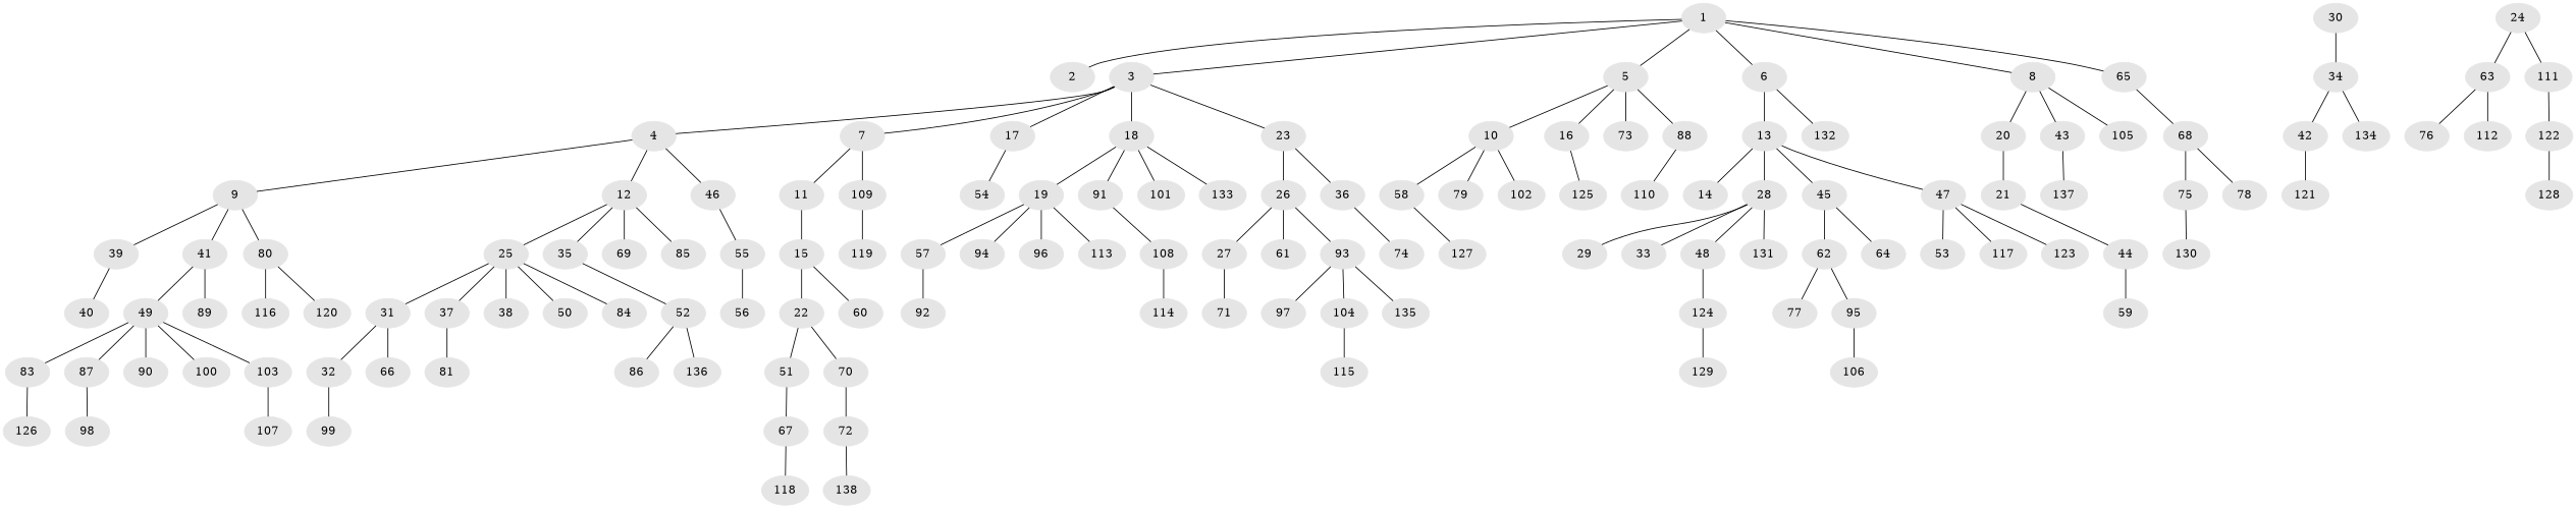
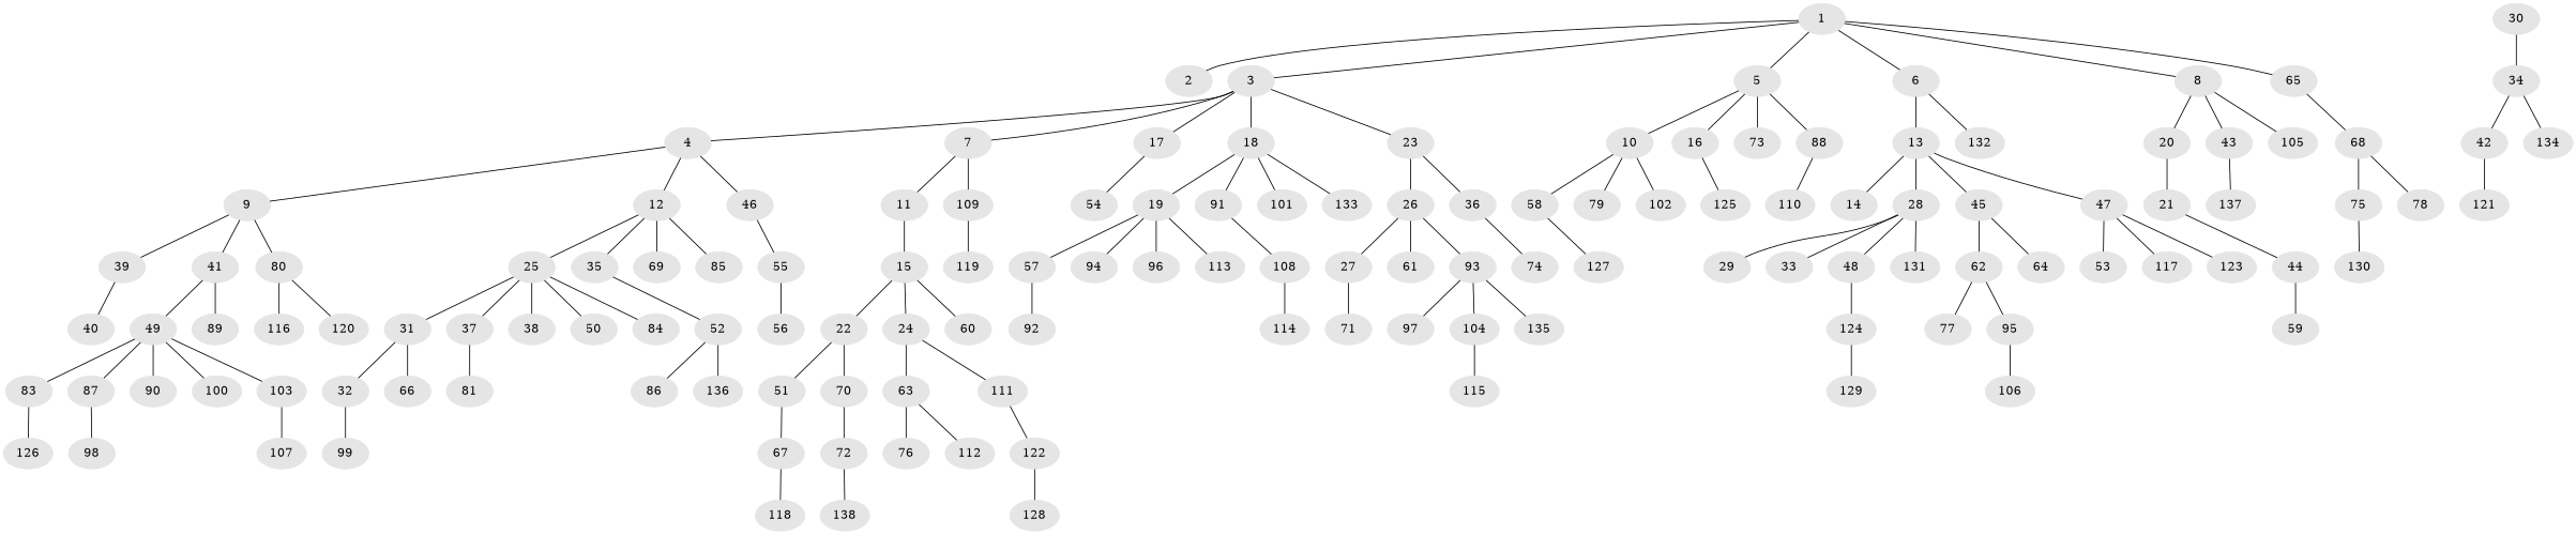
  graph {
    node [color=gray90 style=filled]
    1
    2
    3
    5
    6
    8
    65
    4
    7
    17
    18
    23
    10
    16
    73
    88
    13
    132
    20
    43
    105
    68
    9
    12
    46
    11
    109
    54
    19
    91
    101
    133
    26
    36
    39
    41
    80
    25
    35
    69
    85
    30
    34
    55
    58
    79
    102
    125
    110
    14
    28
    45
    47
    15
    119
    21
    137
    40
    49
    89
    116
    120
    127
    22
    24
    60
    31
    37
    38
    50
    84
    52
    29
    33
    48
    131
    62
    64
    53
    117
    123
    51
    70
    63
    111
    57
    94
    96
    113
    108
    92
    44
    59
    67
    72
    27
    61
    93
    74
    76
    112
    122
    32
    66
    81
    71
    97
    104
    135
    124
    42
    134
    99
    121
    86
    136
    83
    87
    90
    100
    103
    77
    95
    56
    129
    126
    98
    107
    118
    106
    75
    78
    130
    138
    114
    115
    128
    1 -- 2
    1 -- 3
    1 -- 5
    1 -- 6
    1 -- 8
    1 -- 65
    3 -- 4
    3 -- 7
    3 -- 17
    3 -- 18
    3 -- 23
    5 -- 10
    5 -- 16
    5 -- 73
    5 -- 88
    6 -- 13
    6 -- 132
    8 -- 20
    8 -- 43
    8 -- 105
    65 -- 68
    4 -- 9
    4 -- 12
    4 -- 46
    7 -- 11
    7 -- 109
    17 -- 54
    18 -- 19
    18 -- 91
    18 -- 101
    18 -- 133
    23 -- 26
    23 -- 36
    10 -- 58
    10 -- 79
    10 -- 102
    16 -- 125
    88 -- 110
    13 -- 14
    13 -- 28
    13 -- 45
    13 -- 47
    20 -- 21
    43 -- 137
    68 -- 75
    68 -- 78
    9 -- 39
    9 -- 41
    9 -- 80
    12 -- 25
    12 -- 35
    12 -- 69
    12 -- 85
    46 -- 55
    11 -- 15
    109 -- 119
    19 -- 57
    19 -- 94
    19 -- 96
    19 -- 113
    91 -- 108
    26 -- 27
    26 -- 61
    26 -- 93
    36 -- 74
    39 -- 40
    41 -- 49
    41 -- 89
    80 -- 116
    80 -- 120
    25 -- 31
    25 -- 37
    25 -- 38
    25 -- 50
    25 -- 84
    35 -- 52
    30 -- 34
    34 -- 42
    34 -- 134
    55 -- 56
    58 -- 127
    28 -- 29
    28 -- 33
    28 -- 48
    28 -- 131
    45 -- 62
    45 -- 64
    47 -- 53
    47 -- 117
    47 -- 123
    15 -- 22
+   15 -- 24
    15 -- 60
    21 -- 44
    49 -- 83
    49 -- 87
    49 -- 90
    49 -- 100
    49 -- 103
    22 -- 51
    22 -- 70
    24 -- 63
    24 -- 111
    31 -- 32
    31 -- 66
    37 -- 81
    52 -- 86
    52 -- 136
    48 -- 124
    62 -- 77
    62 -- 95
    51 -- 67
    70 -- 72
    63 -- 76
    63 -- 112
    111 -- 122
    57 -- 92
    108 -- 114
    44 -- 59
    67 -- 118
    72 -- 138
    27 -- 71
    93 -- 97
    93 -- 104
    93 -- 135
    122 -- 128
    32 -- 99
    104 -- 115
    124 -- 129
    42 -- 121
    83 -- 126
    87 -- 98
    103 -- 107
    95 -- 106
    75 -- 130
  }
